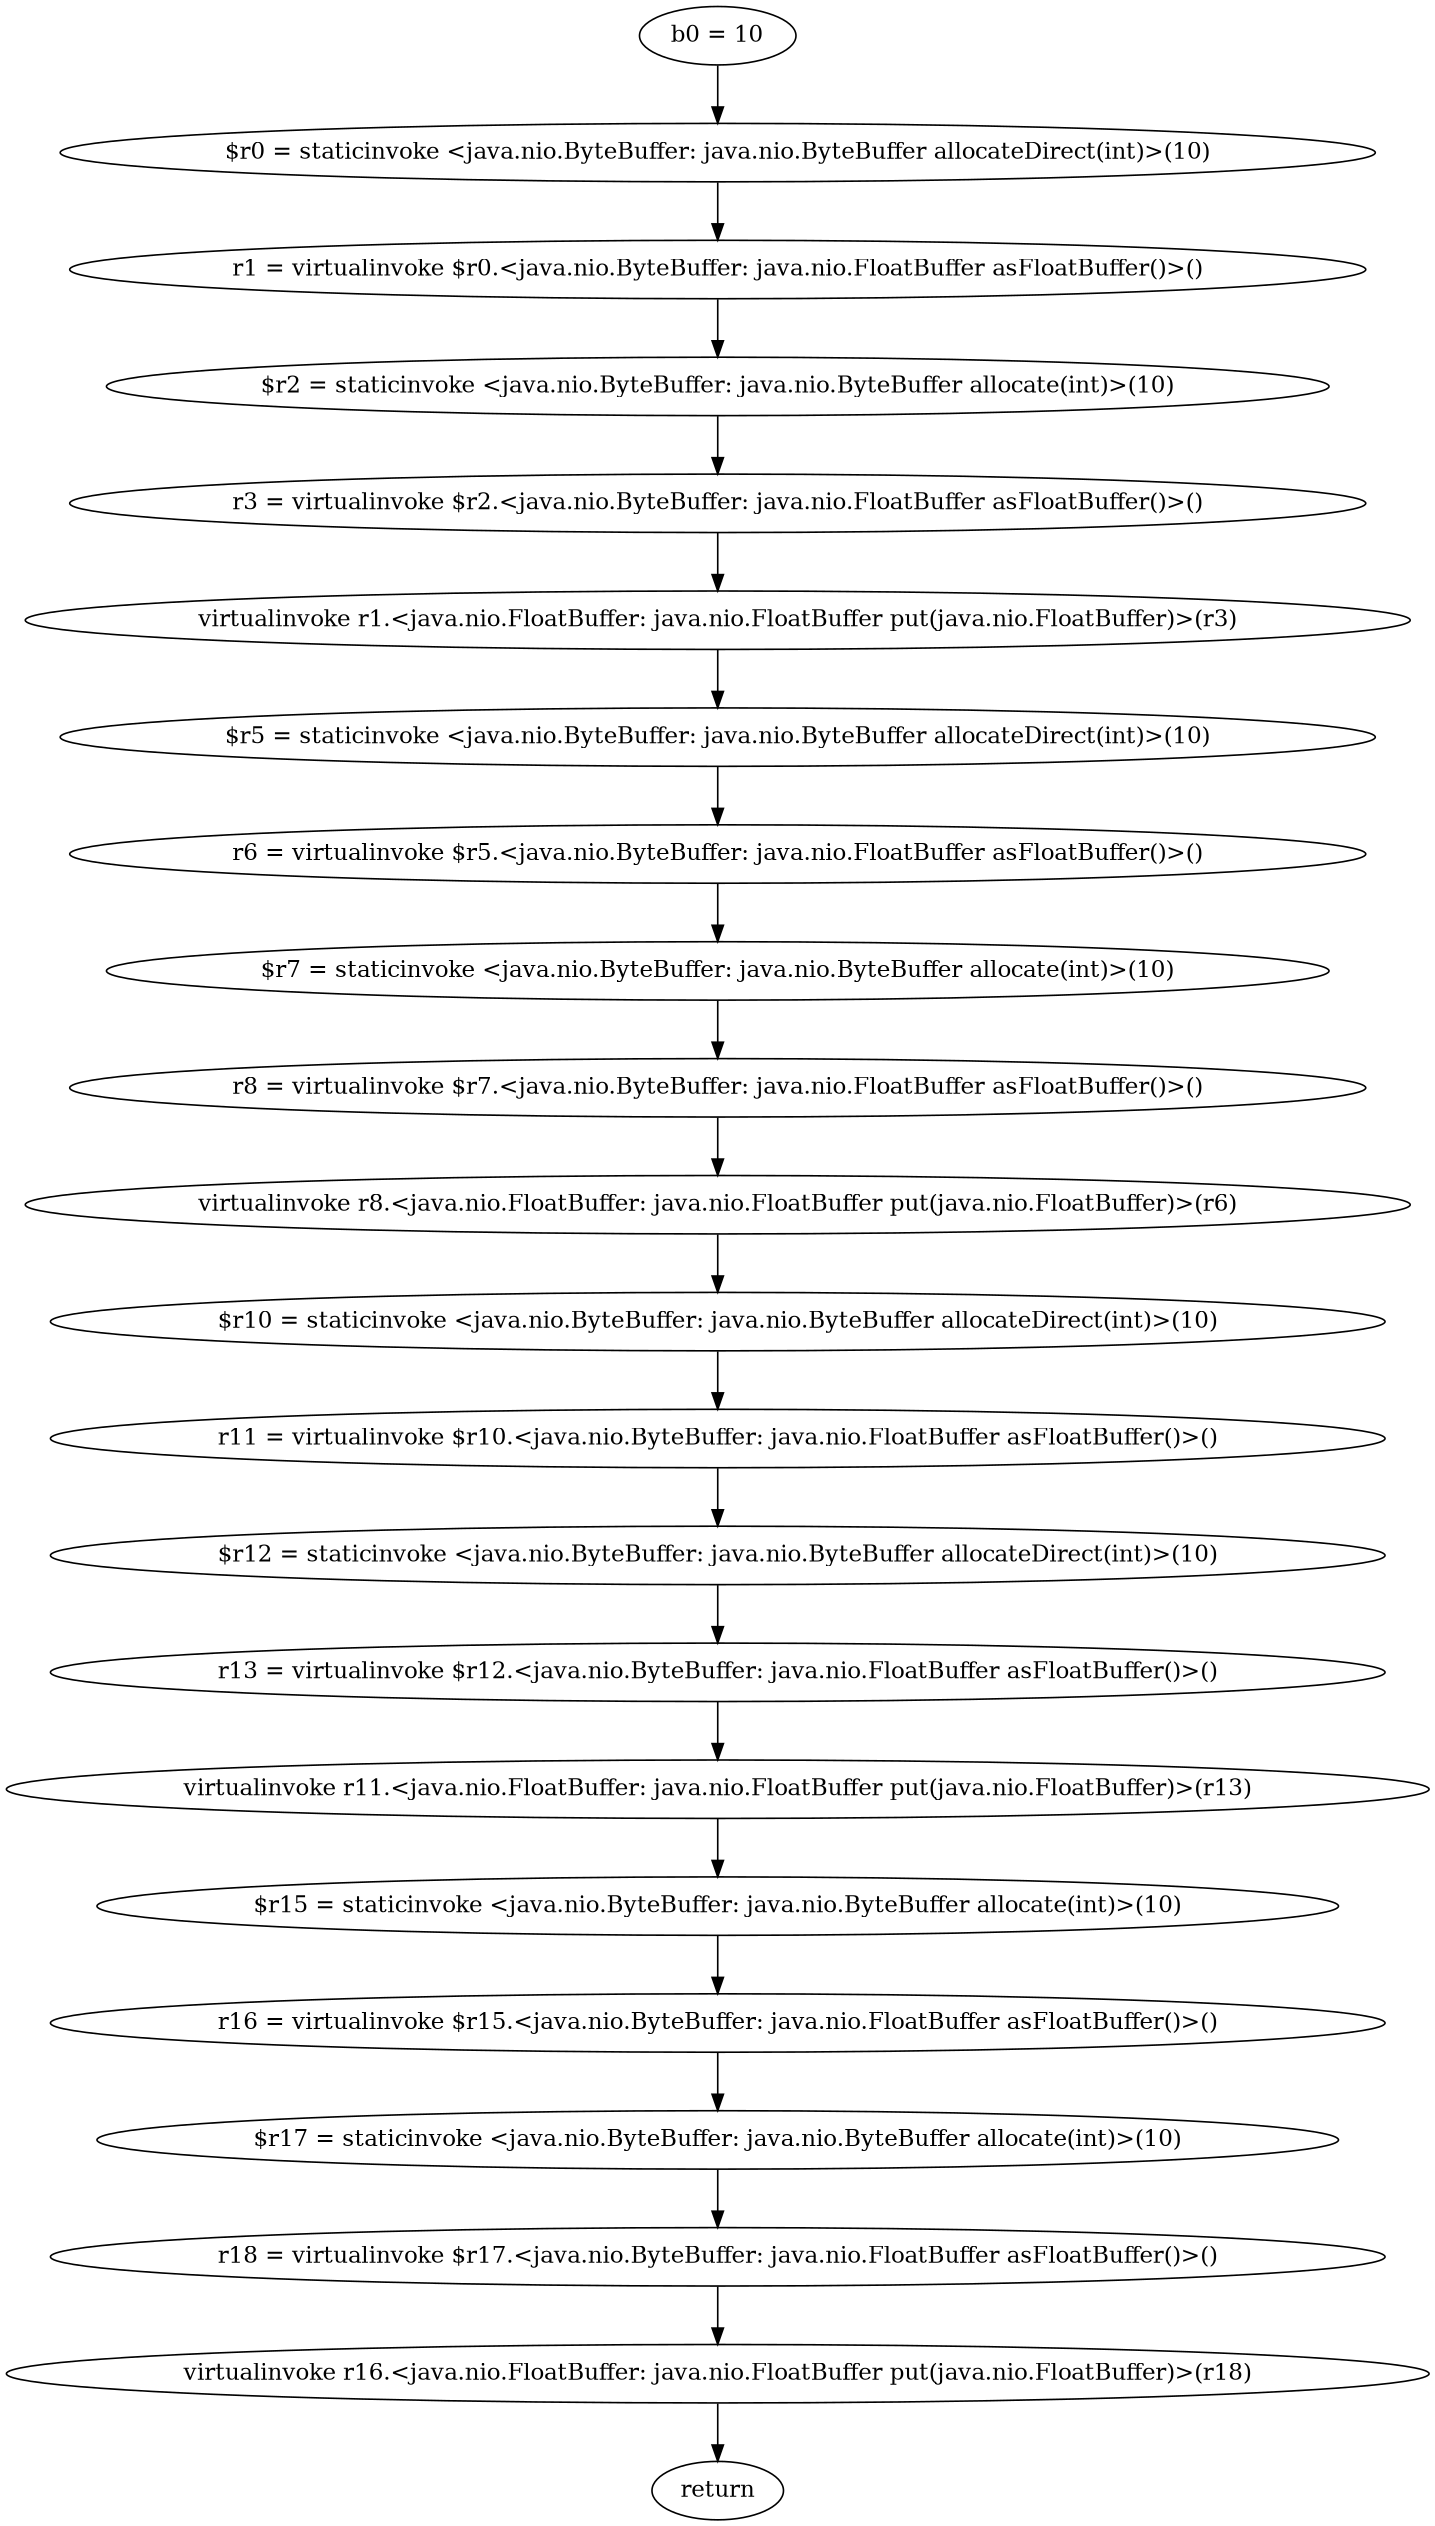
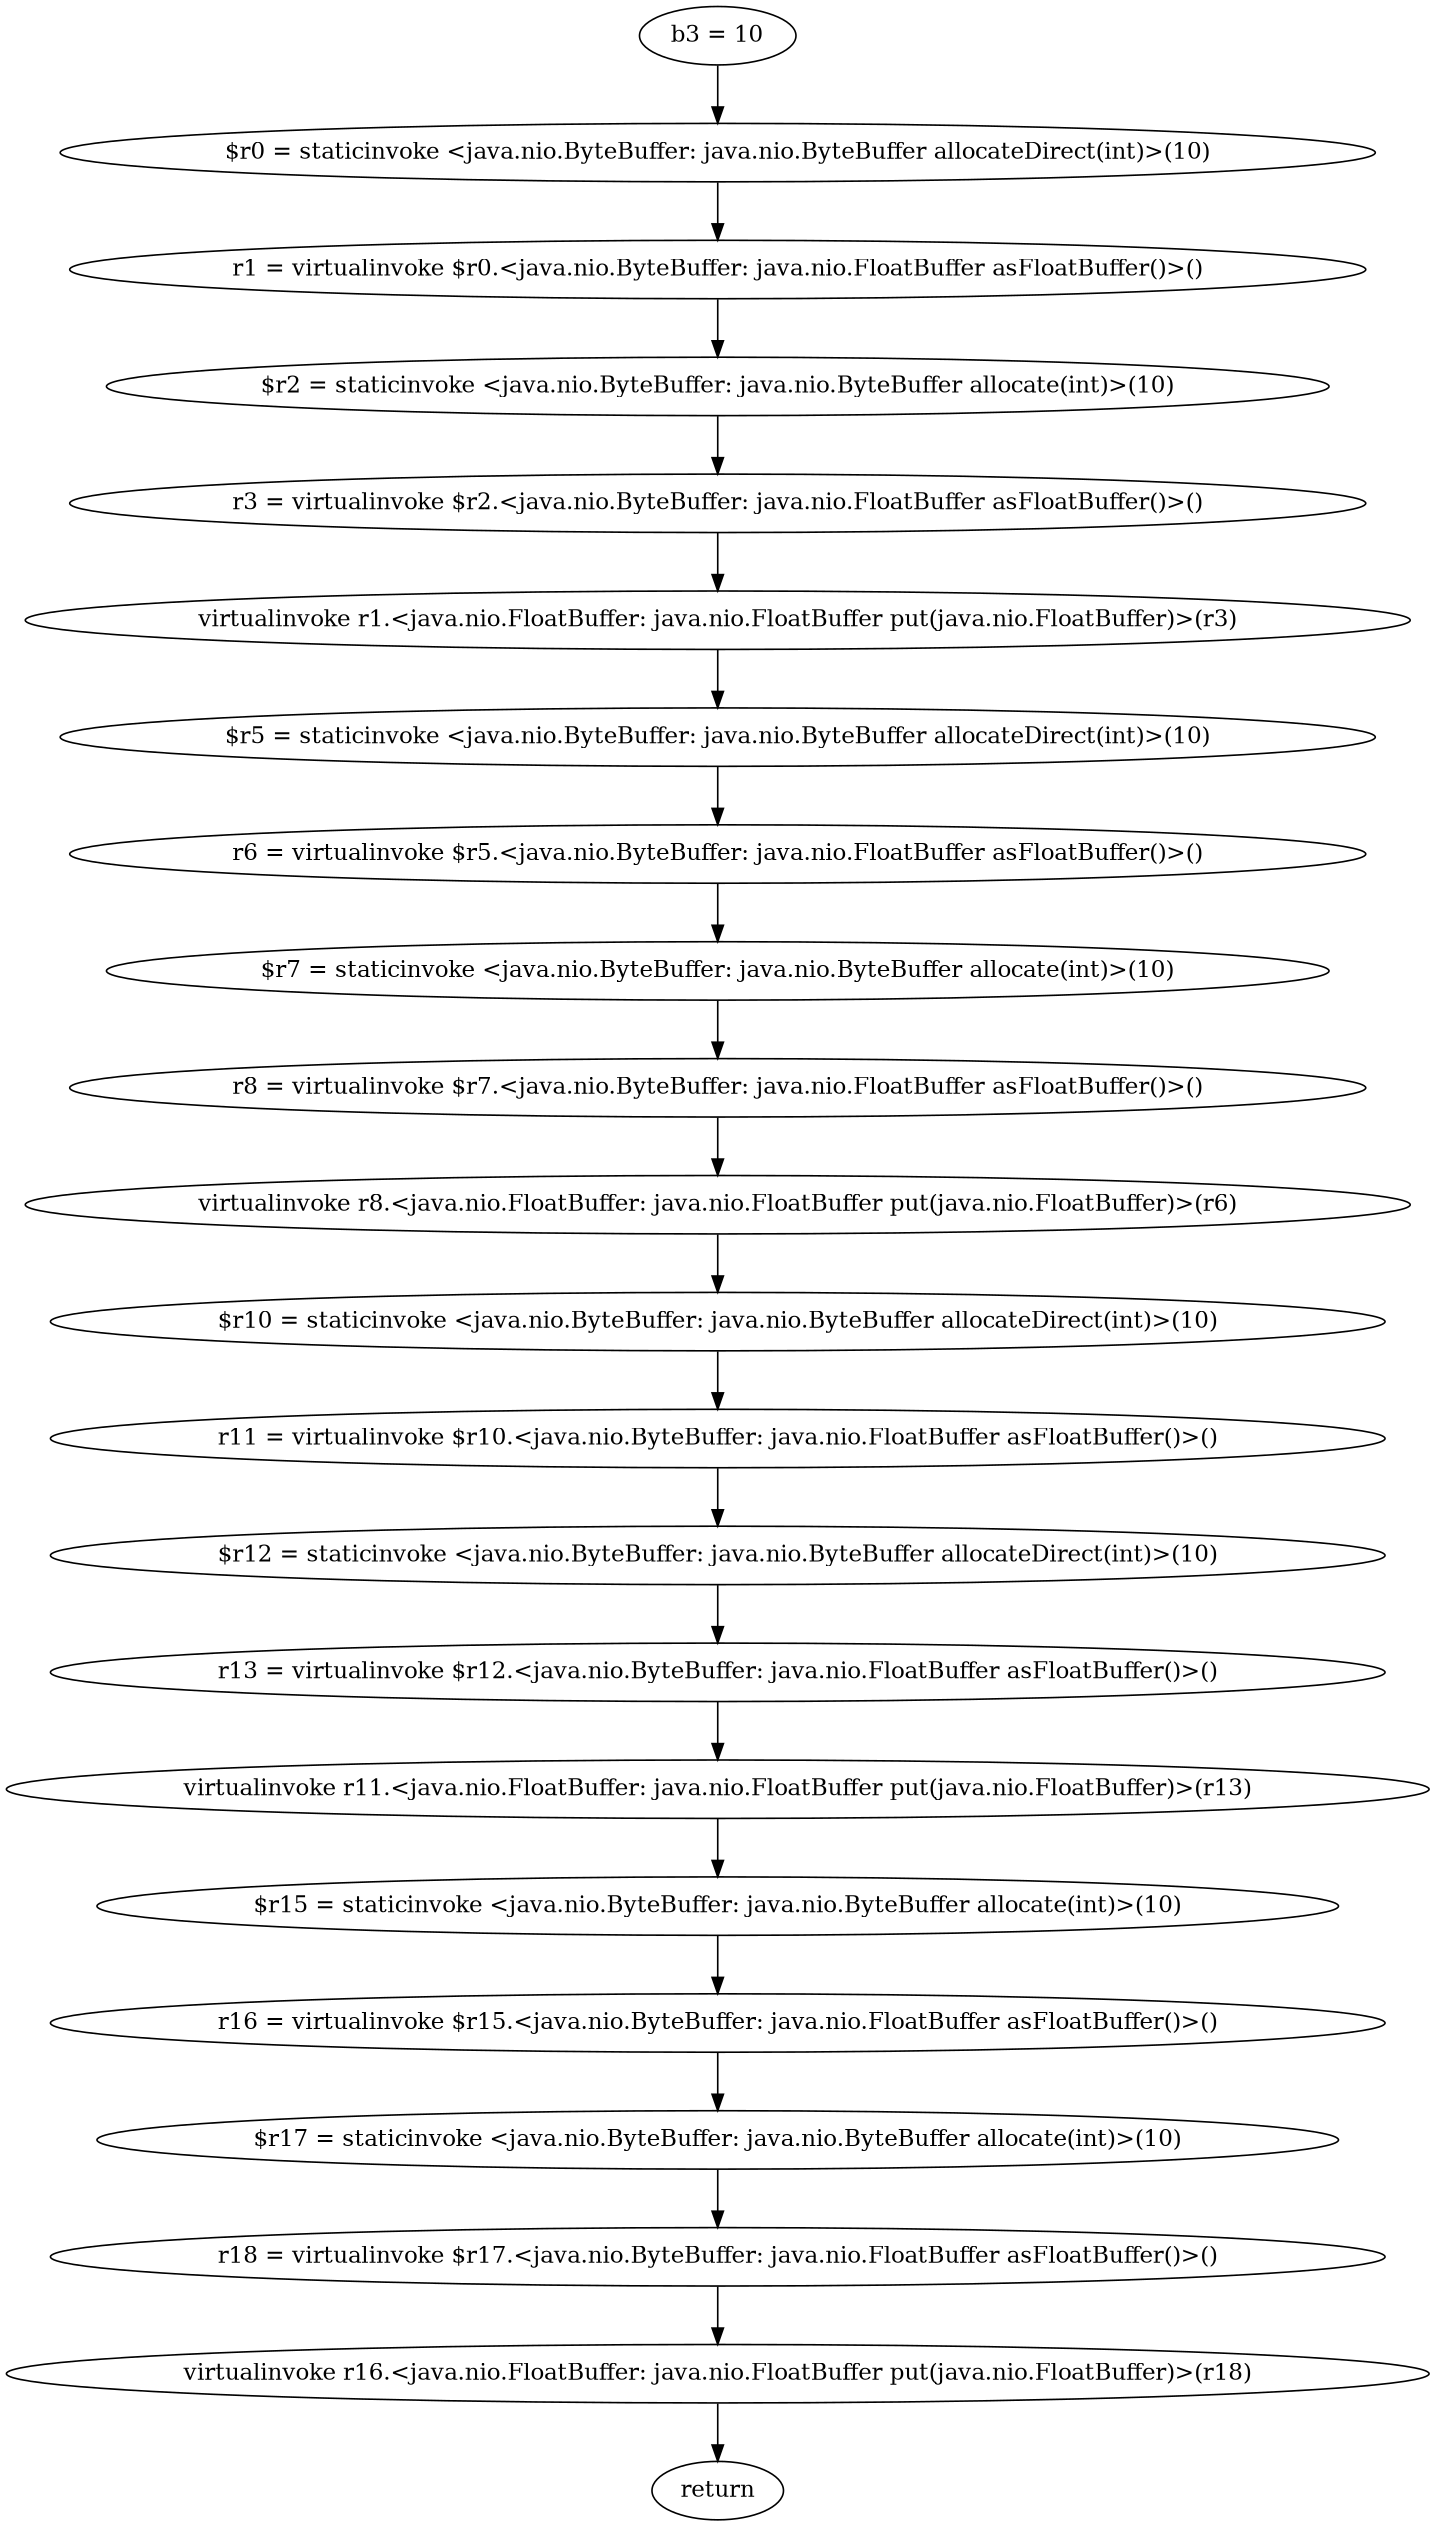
  digraph {
-   "b0 = 10"
+   "b0 = 10" [label="b3 = 10"]
    "$r0 = staticinvoke <java.nio.ByteBuffer: java.nio.ByteBuffer allocateDirect(int)>(10)"
    "r1 = virtualinvoke $r0.<java.nio.ByteBuffer: java.nio.FloatBuffer asFloatBuffer()>()"
    "$r2 = staticinvoke <java.nio.ByteBuffer: java.nio.ByteBuffer allocate(int)>(10)"
    "r3 = virtualinvoke $r2.<java.nio.ByteBuffer: java.nio.FloatBuffer asFloatBuffer()>()"
    "virtualinvoke r1.<java.nio.FloatBuffer: java.nio.FloatBuffer put(java.nio.FloatBuffer)>(r3)"
    "$r5 = staticinvoke <java.nio.ByteBuffer: java.nio.ByteBuffer allocateDirect(int)>(10)"
    "r6 = virtualinvoke $r5.<java.nio.ByteBuffer: java.nio.FloatBuffer asFloatBuffer()>()"
    "$r7 = staticinvoke <java.nio.ByteBuffer: java.nio.ByteBuffer allocate(int)>(10)"
    "r8 = virtualinvoke $r7.<java.nio.ByteBuffer: java.nio.FloatBuffer asFloatBuffer()>()"
    "virtualinvoke r8.<java.nio.FloatBuffer: java.nio.FloatBuffer put(java.nio.FloatBuffer)>(r6)"
    "$r10 = staticinvoke <java.nio.ByteBuffer: java.nio.ByteBuffer allocateDirect(int)>(10)"
    "r11 = virtualinvoke $r10.<java.nio.ByteBuffer: java.nio.FloatBuffer asFloatBuffer()>()"
    "$r12 = staticinvoke <java.nio.ByteBuffer: java.nio.ByteBuffer allocateDirect(int)>(10)"
    "r13 = virtualinvoke $r12.<java.nio.ByteBuffer: java.nio.FloatBuffer asFloatBuffer()>()"
    "virtualinvoke r11.<java.nio.FloatBuffer: java.nio.FloatBuffer put(java.nio.FloatBuffer)>(r13)"
    "$r15 = staticinvoke <java.nio.ByteBuffer: java.nio.ByteBuffer allocate(int)>(10)"
    "r16 = virtualinvoke $r15.<java.nio.ByteBuffer: java.nio.FloatBuffer asFloatBuffer()>()"
    "$r17 = staticinvoke <java.nio.ByteBuffer: java.nio.ByteBuffer allocate(int)>(10)"
    "r18 = virtualinvoke $r17.<java.nio.ByteBuffer: java.nio.FloatBuffer asFloatBuffer()>()"
    "virtualinvoke r16.<java.nio.FloatBuffer: java.nio.FloatBuffer put(java.nio.FloatBuffer)>(r18)"
    return
    "b0 = 10" -> "$r0 = staticinvoke <java.nio.ByteBuffer: java.nio.ByteBuffer allocateDirect(int)>(10)"
    "$r0 = staticinvoke <java.nio.ByteBuffer: java.nio.ByteBuffer allocateDirect(int)>(10)" -> "r1 = virtualinvoke $r0.<java.nio.ByteBuffer: java.nio.FloatBuffer asFloatBuffer()>()"
    "r1 = virtualinvoke $r0.<java.nio.ByteBuffer: java.nio.FloatBuffer asFloatBuffer()>()" -> "$r2 = staticinvoke <java.nio.ByteBuffer: java.nio.ByteBuffer allocate(int)>(10)"
    "$r2 = staticinvoke <java.nio.ByteBuffer: java.nio.ByteBuffer allocate(int)>(10)" -> "r3 = virtualinvoke $r2.<java.nio.ByteBuffer: java.nio.FloatBuffer asFloatBuffer()>()"
    "r3 = virtualinvoke $r2.<java.nio.ByteBuffer: java.nio.FloatBuffer asFloatBuffer()>()" -> "virtualinvoke r1.<java.nio.FloatBuffer: java.nio.FloatBuffer put(java.nio.FloatBuffer)>(r3)"
    "virtualinvoke r1.<java.nio.FloatBuffer: java.nio.FloatBuffer put(java.nio.FloatBuffer)>(r3)" -> "$r5 = staticinvoke <java.nio.ByteBuffer: java.nio.ByteBuffer allocateDirect(int)>(10)"
    "$r5 = staticinvoke <java.nio.ByteBuffer: java.nio.ByteBuffer allocateDirect(int)>(10)" -> "r6 = virtualinvoke $r5.<java.nio.ByteBuffer: java.nio.FloatBuffer asFloatBuffer()>()"
    "r6 = virtualinvoke $r5.<java.nio.ByteBuffer: java.nio.FloatBuffer asFloatBuffer()>()" -> "$r7 = staticinvoke <java.nio.ByteBuffer: java.nio.ByteBuffer allocate(int)>(10)"
    "$r7 = staticinvoke <java.nio.ByteBuffer: java.nio.ByteBuffer allocate(int)>(10)" -> "r8 = virtualinvoke $r7.<java.nio.ByteBuffer: java.nio.FloatBuffer asFloatBuffer()>()"
    "r8 = virtualinvoke $r7.<java.nio.ByteBuffer: java.nio.FloatBuffer asFloatBuffer()>()" -> "virtualinvoke r8.<java.nio.FloatBuffer: java.nio.FloatBuffer put(java.nio.FloatBuffer)>(r6)"
    "virtualinvoke r8.<java.nio.FloatBuffer: java.nio.FloatBuffer put(java.nio.FloatBuffer)>(r6)" -> "$r10 = staticinvoke <java.nio.ByteBuffer: java.nio.ByteBuffer allocateDirect(int)>(10)"
    "$r10 = staticinvoke <java.nio.ByteBuffer: java.nio.ByteBuffer allocateDirect(int)>(10)" -> "r11 = virtualinvoke $r10.<java.nio.ByteBuffer: java.nio.FloatBuffer asFloatBuffer()>()"
    "r11 = virtualinvoke $r10.<java.nio.ByteBuffer: java.nio.FloatBuffer asFloatBuffer()>()" -> "$r12 = staticinvoke <java.nio.ByteBuffer: java.nio.ByteBuffer allocateDirect(int)>(10)"
    "$r12 = staticinvoke <java.nio.ByteBuffer: java.nio.ByteBuffer allocateDirect(int)>(10)" -> "r13 = virtualinvoke $r12.<java.nio.ByteBuffer: java.nio.FloatBuffer asFloatBuffer()>()"
    "r13 = virtualinvoke $r12.<java.nio.ByteBuffer: java.nio.FloatBuffer asFloatBuffer()>()" -> "virtualinvoke r11.<java.nio.FloatBuffer: java.nio.FloatBuffer put(java.nio.FloatBuffer)>(r13)"
    "virtualinvoke r11.<java.nio.FloatBuffer: java.nio.FloatBuffer put(java.nio.FloatBuffer)>(r13)" -> "$r15 = staticinvoke <java.nio.ByteBuffer: java.nio.ByteBuffer allocate(int)>(10)"
    "$r15 = staticinvoke <java.nio.ByteBuffer: java.nio.ByteBuffer allocate(int)>(10)" -> "r16 = virtualinvoke $r15.<java.nio.ByteBuffer: java.nio.FloatBuffer asFloatBuffer()>()"
    "r16 = virtualinvoke $r15.<java.nio.ByteBuffer: java.nio.FloatBuffer asFloatBuffer()>()" -> "$r17 = staticinvoke <java.nio.ByteBuffer: java.nio.ByteBuffer allocate(int)>(10)"
    "$r17 = staticinvoke <java.nio.ByteBuffer: java.nio.ByteBuffer allocate(int)>(10)" -> "r18 = virtualinvoke $r17.<java.nio.ByteBuffer: java.nio.FloatBuffer asFloatBuffer()>()"
    "r18 = virtualinvoke $r17.<java.nio.ByteBuffer: java.nio.FloatBuffer asFloatBuffer()>()" -> "virtualinvoke r16.<java.nio.FloatBuffer: java.nio.FloatBuffer put(java.nio.FloatBuffer)>(r18)"
    "virtualinvoke r16.<java.nio.FloatBuffer: java.nio.FloatBuffer put(java.nio.FloatBuffer)>(r18)" -> return
  }
